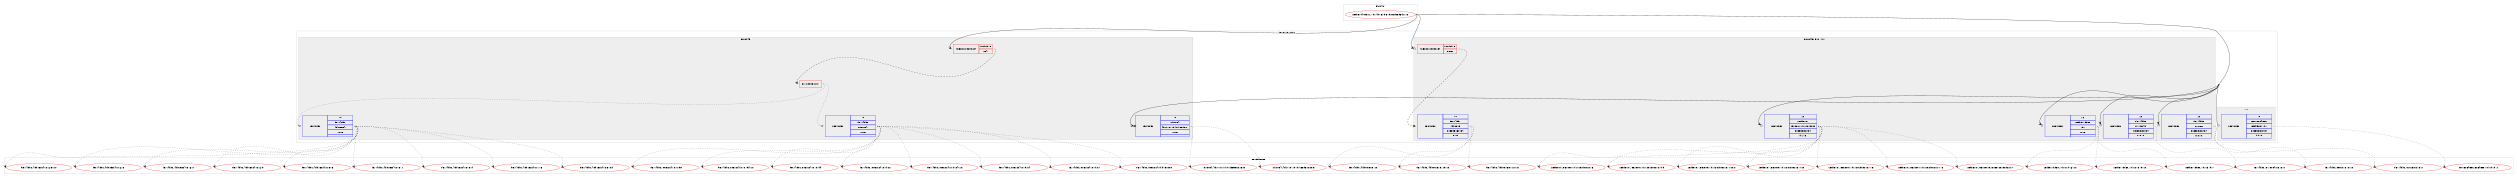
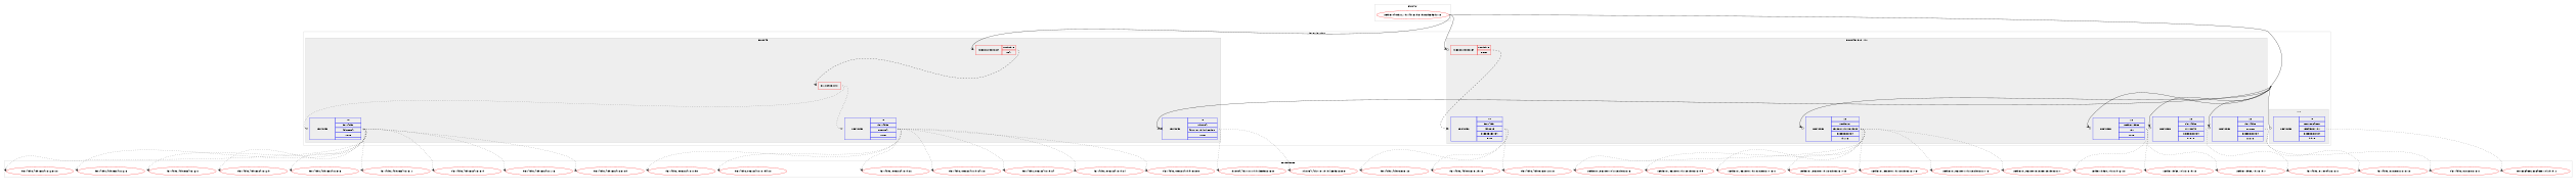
  digraph {
    compound=true
    concentrate=true
    fontname="DejaVu Sans Mono"
    fontsize=10
    newrank=true
    rankdir=TB
    ranksep=1.5
    node [color=red fontname="DejaVu Sans Mono" fontsize=10]
    edge [arrowhead=vee fontname="DejaVu Sans Mono" headport=w style=dotted tailport=e weight=100]
    n1 [label="media-plugins/vdr-live-0.3.0_p20130504-r1" width=4]
    n2 [color=blue label=<<TABLE BORDER="0" CELLBORDER="1" CELLSPACING="0" CELLPADDING="4" WIDTH="220"><TR><TD ROWSPAN="6" CELLPADDING="30">pack_dep</TD></TR><TR><TD WIDTH="110">no</TD></TR><TR><TD>dev-libs</TD></TR><TR><TD>openssl</TD></TR><TR><TD>none</TD></TR><TR><TD></TD></TR></TABLE>> shape=none]
    n3 [color=blue label=<<TABLE BORDER="0" CELLBORDER="1" CELLSPACING="0" CELLPADDING="4" WIDTH="220"><TR><TD ROWSPAN="6" CELLPADDING="30">pack_dep</TD></TR><TR><TD WIDTH="110">no</TD></TR><TR><TD>dev-libs</TD></TR><TR><TD>libressl</TD></TR><TR><TD>none</TD></TR><TR><TD></TD></TR></TABLE>> shape=none]
    n4 [label=<<TABLE BORDER="0" CELLBORDER="1" CELLSPACING="0" CELLPADDING="4"><TR><TD CELLPADDING="10">any_of_group</TD></TR></TABLE>> shape=none]
    n5 [label=<<TABLE BORDER="0" CELLBORDER="1" CELLSPACING="0" CELLPADDING="4"><TR><TD ROWSPAN="3" CELLPADDING="10">use_conditional</TD></TR><TR><TD>positive</TD></TR><TR><TD>ssl</TD></TR></TABLE>> shape=none]
    n6 [color=blue label=<<TABLE BORDER="0" CELLBORDER="1" CELLSPACING="0" CELLPADDING="4" WIDTH="220"><TR><TD ROWSPAN="6" CELLPADDING="30">pack_dep</TD></TR><TR><TD WIDTH="110">no</TD></TR><TR><TD>virtual</TD></TR><TR><TD>linuxtv-dvb-headers</TD></TR><TR><TD>none</TD></TR><TR><TD></TD></TR></TABLE>> shape=none]
    n7 [color=blue label=<<TABLE BORDER="0" CELLBORDER="1" CELLSPACING="0" CELLPADDING="4" WIDTH="220"><TR><TD ROWSPAN="6" CELLPADDING="30">pack_dep</TD></TR><TR><TD WIDTH="110">no</TD></TR><TR><TD>dev-libs</TD></TR><TR><TD>libpcre</TD></TR><TR><TD>greaterequal</TD></TR><TR><TD>8.12</TD></TR></TABLE>> shape=none]
    n8 [label=<<TABLE BORDER="0" CELLBORDER="1" CELLSPACING="0" CELLPADDING="4"><TR><TD ROWSPAN="3" CELLPADDING="10">use_conditional</TD></TR><TR><TD>positive</TD></TR><TR><TD>pcre</TD></TR></TABLE>> shape=none]
    n9 [color=blue label=<<TABLE BORDER="0" CELLBORDER="1" CELLSPACING="0" CELLPADDING="4" WIDTH="220"><TR><TD ROWSPAN="6" CELLPADDING="30">pack_dep</TD></TR><TR><TD WIDTH="110">no</TD></TR><TR><TD>dev-libs</TD></TR><TR><TD>cxxtools</TD></TR><TR><TD>greaterequal</TD></TR><TR><TD>2.2.1</TD></TR></TABLE>> shape=none]
    n10 [color=blue label=<<TABLE BORDER="0" CELLBORDER="1" CELLSPACING="0" CELLPADDING="4" WIDTH="220"><TR><TD ROWSPAN="6" CELLPADDING="30">pack_dep</TD></TR><TR><TD WIDTH="110">no</TD></TR><TR><TD>dev-libs</TD></TR><TR><TD>tntnet</TD></TR><TR><TD>greaterequal</TD></TR><TR><TD>2.2.1</TD></TR></TABLE>> shape=none]
    n11 [color=blue label=<<TABLE BORDER="0" CELLBORDER="1" CELLSPACING="0" CELLPADDING="4" WIDTH="220"><TR><TD ROWSPAN="6" CELLPADDING="30">pack_dep</TD></TR><TR><TD WIDTH="110">no</TD></TR><TR><TD>media-tv</TD></TR><TR><TD>gentoo-vdr-scripts</TD></TR><TR><TD>greaterequal</TD></TR><TR><TD>0.4.2</TD></TR></TABLE>> shape=none]
    n12 [color=blue label=<<TABLE BORDER="0" CELLBORDER="1" CELLSPACING="0" CELLPADDING="4" WIDTH="220"><TR><TD ROWSPAN="6" CELLPADDING="30">pack_dep</TD></TR><TR><TD WIDTH="110">no</TD></TR><TR><TD>media-video</TD></TR><TR><TD>vdr</TD></TR><TR><TD>none</TD></TR><TR><TD></TD></TR></TABLE>> shape=none]
    n13 [color=blue label=<<TABLE BORDER="0" CELLBORDER="1" CELLSPACING="0" CELLPADDING="4" WIDTH="220"><TR><TD ROWSPAN="6" CELLPADDING="30">pack_dep</TD></TR><TR><TD WIDTH="110">no</TD></TR><TR><TD>app-eselect</TD></TR><TR><TD>eselect-vdr</TD></TR><TR><TD>greaterequal</TD></TR><TR><TD>0.0.2</TD></TR></TABLE>> shape=none]
    n14 [label="dev-libs/openssl-0.9.8z_p8" width=4]
    n15 [label="dev-libs/openssl-1.0.2k" width=4]
    n16 [label="dev-libs/openssl-1.0.2l" width=4]
    n17 [label="dev-libs/openssl-1.0.2l-r1" width=4]
    n18 [label="dev-libs/openssl-1.0.2m" width=4]
-   n19 [label="dev-libs/openssl-1.1.0f" width=4]
    n20 [label="dev-libs/openssl-1.1.0f-r1" width=4]
    n21 [label="dev-libs/openssl-1.1.0g" width=4]
    n22 [label="dev-libs/libressl-2.3.10" width=4]
    n23 [label="dev-libs/libressl-2.4.5" width=4]
    n24 [label="dev-libs/libressl-2.5.0" width=4]
    n25 [label="dev-libs/libressl-2.5.4" width=4]
    n26 [label="dev-libs/libressl-2.5.5" width=4]
    n27 [label="dev-libs/libressl-2.6.0" width=4]
    n28 [label="dev-libs/libressl-2.6.1" width=4]
    n29 [label="dev-libs/libressl-2.6.2" width=4]
    n30 [label="dev-libs/libressl-2.6.3-r1" width=4]
    n31 [label="virtual/linuxtv-dvb-headers-5.3" width=4]
    n32 [label="virtual/linuxtv-dvb-headers-5.8" width=4]
    n33 [label="dev-libs/libpcre-8.40-r1" width=4]
    n34 [label="dev-libs/libpcre-8.41" width=4]
    n35 [label="dev-libs/libpcre-8.41-r1" width=4]
    n36 [label="dev-libs/cxxtools-2.2.1" width=4]
    n37 [label="dev-libs/tntnet-2.2.1" width=4]
-   n38 [label="dev-libs/dep-2.2.1-r1" width=4]
+   n38 [label="dev-libs/tntnet-2.2.1-r1" width=4]
    n39 [label="media-tv/gentoo-vdr-scripts-2.0.0" width=4]
    n40 [label="media-tv/gentoo-vdr-scripts-2.5" width=4]
    n41 [label="media-tv/gentoo-tntnet-scripts-2.7" width=4]
    n42 [label="media-tv/gentoo-vdr-scripts-2.7.2" width=4]
    n43 [label="media-tv/gentoo-vdr-scripts-2.7.3" width=4]
    n44 [label="media-tv/gentoo-vdr-scripts-2.7.5" width=4]
-   n45 [label="media-tv/gentoo-vdr-scripts-2.7.5.1" width=4]
+   n45 [label="media-tv/gentoo-vdr-tntnet-2.7.5.1" width=4]
    n46 [label="media-video/vdr-2.0.6-r1" width=4]
    n47 [label="media-video/vdr-2.0.7" width=4]
    n48 [label="media-video/vdr-2.2.0-r1" width=4]
    n49 [label="app-eselect/eselect-vdr-0.0.4" width=4]
    subgraph cluster_1 {
      color=gray
      label=<<i>ebuild</i>>
      rank=same
      n1
    }
    subgraph cluster_2 {
      color=gray
      label=<<i>dependencies</i>>
      subgraph cluster_3 {
        color=gray
        fillcolor="#eeeeee"
        label=<<i>compile</i>>
        style=filled
        subgraph sub_4 {
          color=gray
          fillcolor="#eeeeee"
          label=<<i>compile</i>>
          style=filled
          n5
          subgraph sub_5 {
            color=gray
            fillcolor="#eeeeee"
            label=<<i>compile</i>>
            style=filled
            n4
            subgraph sub_6 {
              color=gray
              fillcolor="#eeeeee"
              label=<<i>compile</i>>
              style=filled
              n2
            }
            subgraph sub_7 {
              color=gray
              fillcolor="#eeeeee"
              label=<<i>compile</i>>
              style=filled
              n3
            }
          }
        }
        subgraph sub_8 {
          color=gray
          fillcolor="#eeeeee"
          label=<<i>compile</i>>
          style=filled
          n6
        }
      }
      subgraph cluster_9 {
        color=gray
        fillcolor="#eeeeee"
        label=<<i>compile and run</i>>
        style=filled
        subgraph sub_10 {
          color=gray
          fillcolor="#eeeeee"
          label=<<i>compile and run</i>>
          style=filled
          n8
          subgraph sub_11 {
            color=gray
            fillcolor="#eeeeee"
            label=<<i>compile and run</i>>
            style=filled
            n7
          }
        }
        subgraph sub_12 {
          color=gray
          fillcolor="#eeeeee"
          label=<<i>compile and run</i>>
          style=filled
          n9
        }
        subgraph sub_13 {
          color=gray
          fillcolor="#eeeeee"
          label=<<i>compile and run</i>>
          style=filled
          n10
        }
        subgraph sub_14 {
          color=gray
          fillcolor="#eeeeee"
          label=<<i>compile and run</i>>
          style=filled
          n11
        }
        subgraph sub_15 {
          color=gray
          fillcolor="#eeeeee"
          label=<<i>compile and run</i>>
          style=filled
          n12
        }
      }
      subgraph cluster_16 {
        color=gray
        fillcolor="#eeeeee"
        label=<<i>run</i>>
        style=filled
        subgraph sub_17 {
          color=gray
          fillcolor="#eeeeee"
          label=<<i>run</i>>
          style=filled
          n13
        }
      }
    }
    subgraph cluster_18 {
      color=gray
      label=<<i>candidates</i>>
      rank=same
      subgraph sub_19 {
        color=black
        label=<<i>candidates</i>>
        nodesep=1
        rank=same
        n14
        n15
        n16
        n17
        n18
-       n19
        n20
        n21
      }
      subgraph sub_20 {
        color=black
        label=<<i>candidates</i>>
        nodesep=1
        rank=same
        n22
        n23
        n24
        n25
        n26
        n27
        n28
        n29
        n30
      }
      subgraph sub_21 {
        color=black
        label=<<i>candidates</i>>
        nodesep=1
        rank=same
        n31
        n32
      }
      subgraph sub_22 {
        color=black
        label=<<i>candidates</i>>
        nodesep=1
        rank=same
        n33
        n34
        n35
      }
      subgraph sub_23 {
        color=black
        label=<<i>candidates</i>>
        nodesep=1
        rank=same
        n36
      }
      subgraph sub_24 {
        color=black
        label=<<i>candidates</i>>
        nodesep=1
        rank=same
        n37
        n38
      }
      subgraph sub_25 {
        color=black
        label=<<i>candidates</i>>
        nodesep=1
        rank=same
        n39
        n40
        n41
        n42
        n43
        n44
        n45
      }
      subgraph sub_26 {
        color=black
        label=<<i>candidates</i>>
        nodesep=1
        rank=same
        n46
        n47
        n48
      }
      subgraph sub_27 {
        color=black
        label=<<i>candidates</i>>
        nodesep=1
        rank=same
        n49
      }
    }
    n1 -> n5 [style=solid weight=20]
    n1 -> n6 [style=solid weight=20]
    n1 -> n8 [arrowhead=odotvee style=solid weight=20]
    n1 -> n9 [arrowhead=odotvee style=solid weight=20]
    n1 -> n10 [arrowhead=odotvee style=solid weight=20]
    n1 -> n11 [arrowhead=odotvee style=solid weight=20]
    n1 -> n12 [arrowhead=odotvee style=solid weight=20]
    n1 -> n13 [arrowhead=odot style=solid weight=20]
    n2 -> n14
    n2 -> n15
    n2 -> n16
    n2 -> n17
    n2 -> n18
-   n2 -> n19
    n2 -> n20
    n2 -> n21
    n3 -> n22
    n3 -> n23
    n3 -> n24
    n3 -> n25
    n3 -> n26
    n3 -> n27
    n3 -> n28
    n3 -> n29
    n3 -> n30
    n4 -> n2 [arrowhead=oinv weight=20]
    n4 -> n3 [arrowhead=oinv weight=20]
    n5 -> n4 [style=dashed weight=20]
    n6 -> n31
    n6 -> n32
    n7 -> n33
    n7 -> n34
    n7 -> n35
    n8 -> n7 [style=dashed weight=20]
    n9 -> n36
    n10 -> n37
    n10 -> n38
    n11 -> n39
    n11 -> n40
    n11 -> n41
    n11 -> n42
    n11 -> n43
    n11 -> n44
    n11 -> n45
    n12 -> n46
    n12 -> n47
    n12 -> n48
    n13 -> n49
  }
